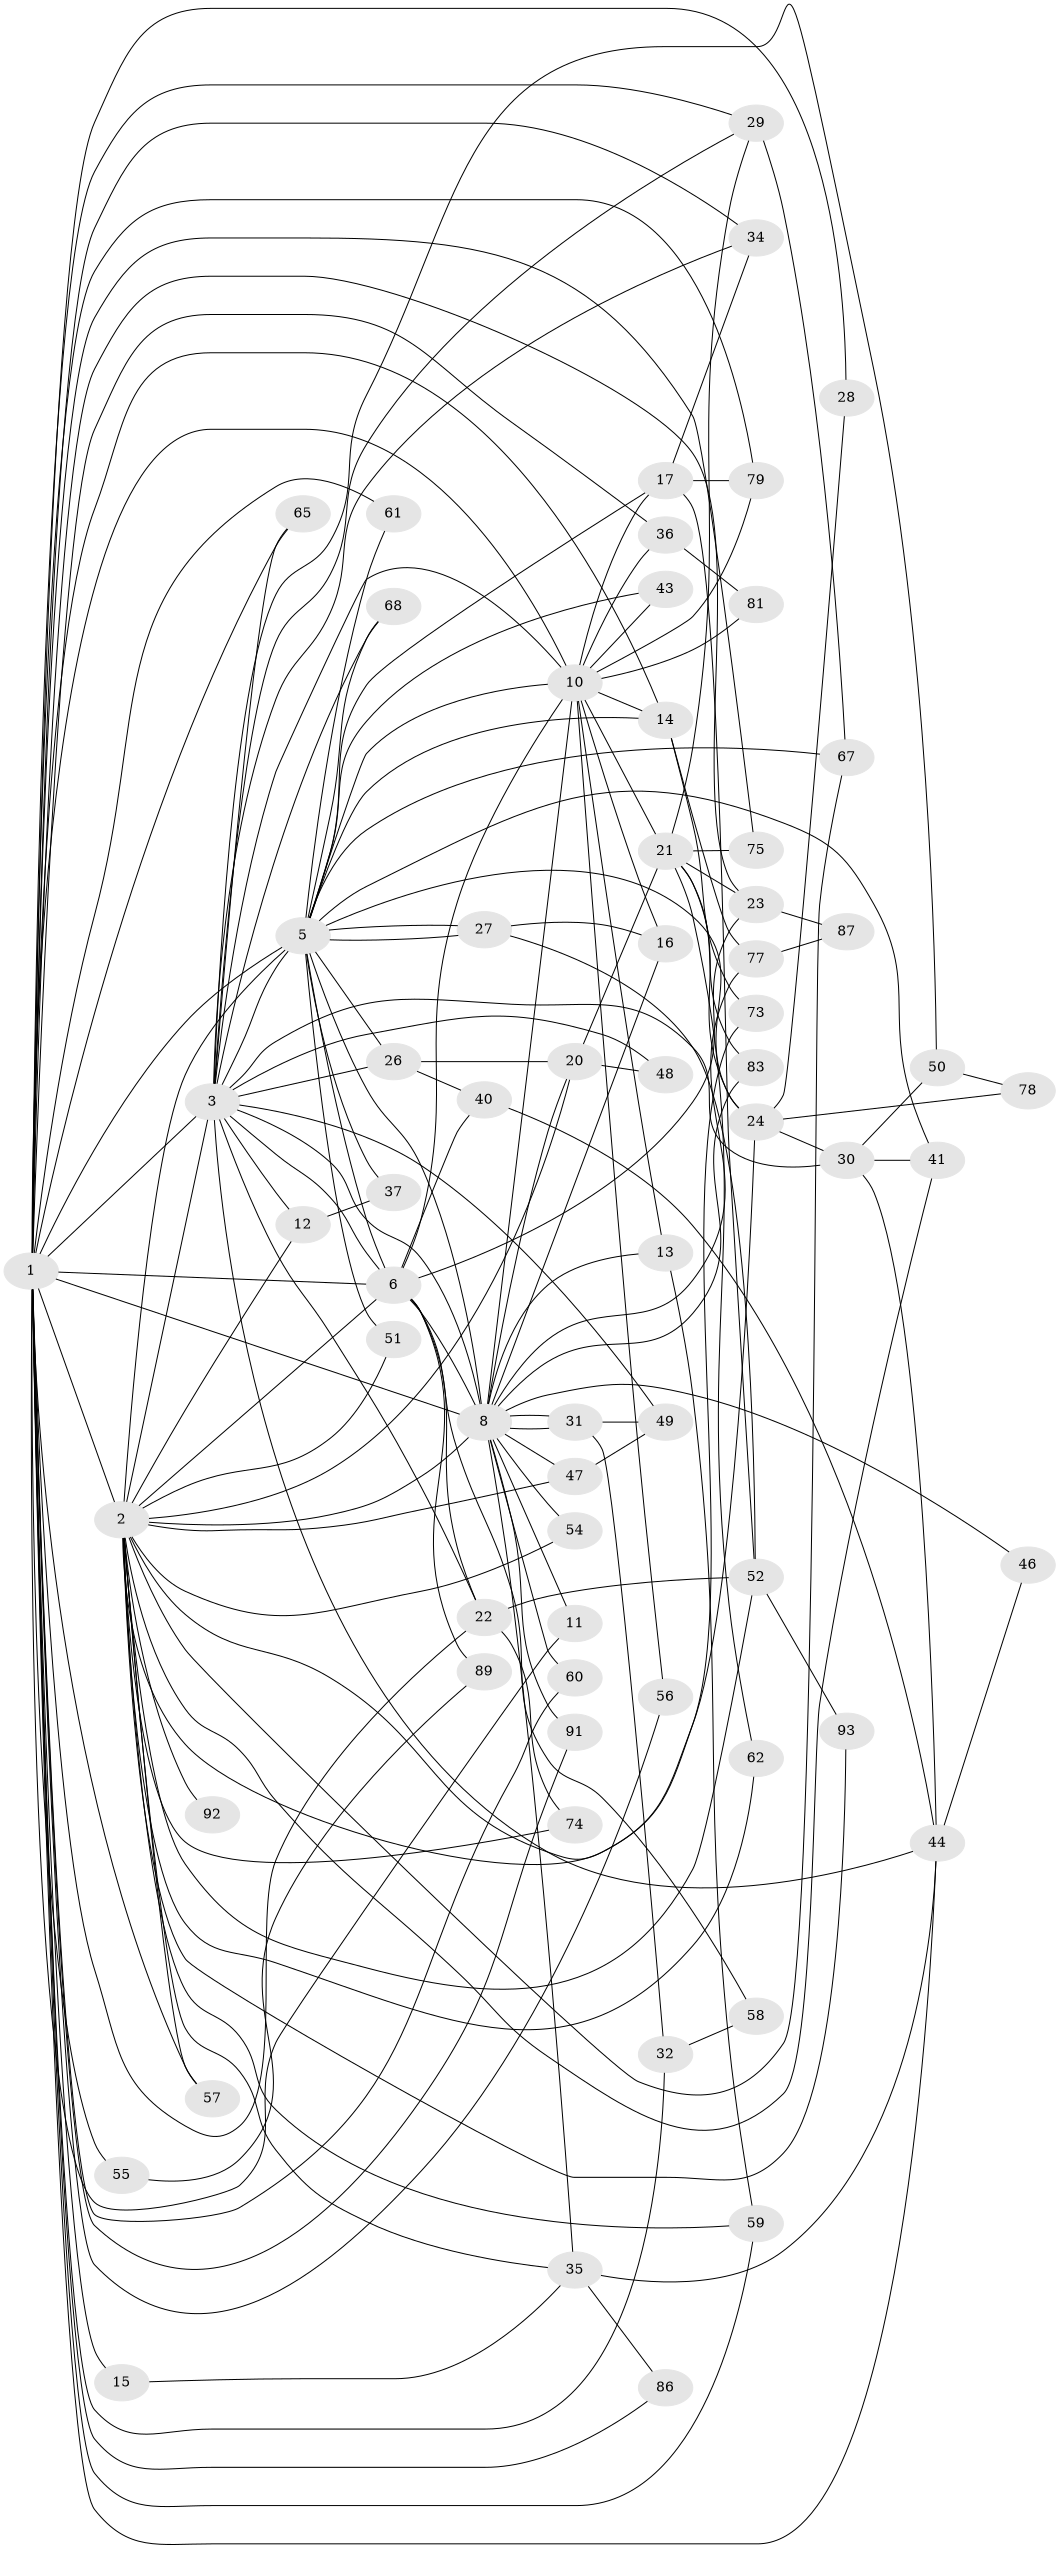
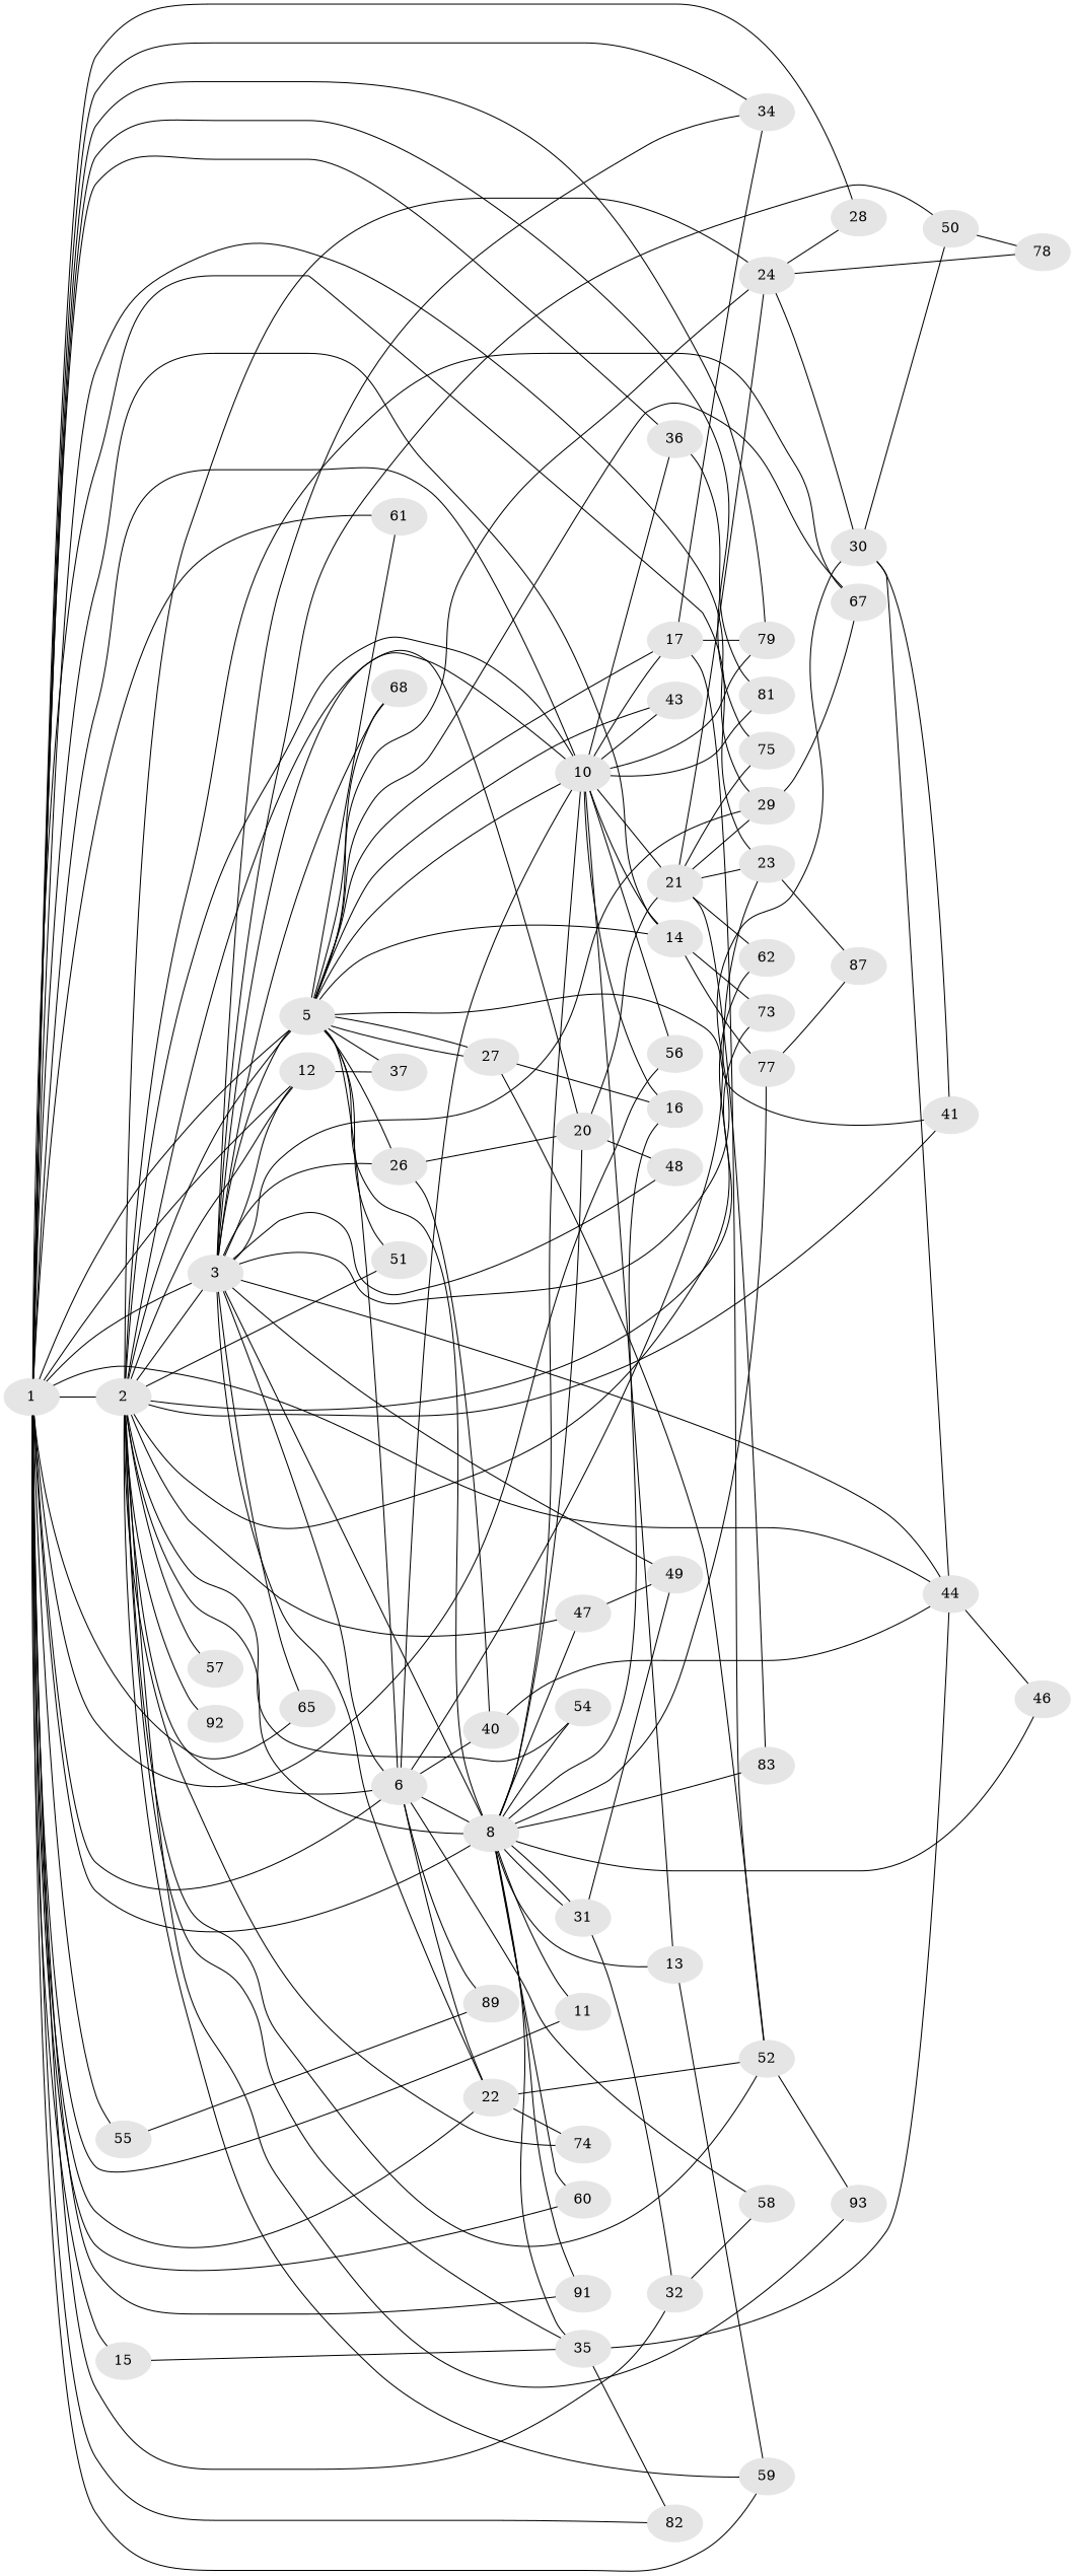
  graph {
    rankdir=LR
    node [color=gray90 style=filled]
    1 [super="+7"]
    2 [super="+4"]
    3 [super="+19"]
    5 [super="+9"]
    6 [super="+66"]
    8 [super="+38"]
    10 [super="+70"]
    11
    14 [super="+72"]
    15
    22 [super="+25"]
    23 [super="+64"]
    28
    29 [super="+88"]
    32
    34 [super="+84"]
    36
    44 [super="+71"]
    n19 [label=65]
    55
    56
    57
    59
    60
    61
    75
    79
-   86
+   86 [label=82]
    91
    12
    20
    24 [super="+63"]
    35 [super="+65"]
    41 [super="+90"]
    n35 [label=62]
    47
    51
    52 [super="+69"]
    54
    67 [super="+85"]
    73
    74
    92
    93
    26 [super="+39"]
    30 [super="+83"]
    48
    49 [super="+80"]
    50
    68
    17
    27 [super="+76"]
    37
    43
    40 [super="+62"]
    58
    89
    16 [super="+18"]
    13 [super="+82"]
    31
    46
    n62 [label=83]
    77
    21 [super="+33"]
    81
    87
    78
    1 -- 2 [weight=4]
    1 -- 3 [weight=2]
    1 -- 5 [weight=4]
    1 -- 6 [weight=2]
    1 -- 8 [weight=3]
    1 -- 10 [weight=2]
    1 -- 11
    1 -- 14
    1 -- 15 [weight=2]
    1 -- 22
    1 -- 23
    1 -- 28
    1 -- 29 [weight=2]
    1 -- 32
    1 -- 34
    1 -- 36
    1 -- 44
    1 -- n19
    1 -- 55
    1 -- 56
-   1 -- 57
+   1 -- 12
    1 -- 59
    1 -- 60
    1 -- 61
    1 -- 75
    1 -- 79
    1 -- 86
    1 -- 91
    2 -- 3 [weight=3]
    2 -- 5 [weight=4]
    2 -- 6 [weight=2]
    2 -- 8 [weight=2]
+   2 -- 10 [weight=2]
    2 -- 57
    2 -- 59
    2 -- 12
    2 -- 20
    2 -- 24
    2 -- 35
    2 -- 41
    2 -- n35
    2 -- 47
    2 -- 51
    2 -- 52
    2 -- 54
    2 -- 67
    2 -- 73
    2 -- 74
    2 -- 92
    2 -- 93
    3 -- 5 [weight=2]
    3 -- 6 [weight=2]
    3 -- 8
    3 -- 10
    3 -- 22
    3 -- 29
    3 -- 34
    3 -- 44
    3 -- n19
    3 -- 12
    3 -- 26
    3 -- 30
    3 -- 48
    3 -- 49
    3 -- 50
    3 -- 68
    5 -- 6 [weight=2]
    5 -- 8 [weight=2]
    5 -- 10 [weight=2]
    5 -- 14
    5 -- 61
    5 -- 24
    5 -- 41
    5 -- 51
    5 -- 67
    5 -- 26 [weight=2]
    5 -- 68
    5 -- 17
    5 -- 27
    5 -- 27
    5 -- 37
    5 -- 43
    6 -- 8
    6 -- 10
    6 -- 22
    6 -- 23
    6 -- 40
    6 -- 58
    6 -- 89
    8 -- 10
    8 -- 11
    8 -- 60
    8 -- 91
    8 -- 20
    8 -- 35
    8 -- 47
    8 -- 54
    8 -- 16
    8 -- 13
    8 -- 31
    8 -- 31
    8 -- 46
    8 -- n62
    8 -- 77
    10 -- 14
    10 -- 36
    10 -- 56
    10 -- 79 [weight=2]
    10 -- 17
    10 -- 43
    10 -- 16
    10 -- 13
    10 -- 21
    10 -- 81
    14 -- 73
    14 -- 77
    15 -- 35
    22 -- 52
    22 -- 74
    23 -- 87
    29 -- 67
    32 -- 58
    36 -- 81
    44 -- 46
    55 -- 89
    12 -- 37
    20 -- 48
    20 -- 21
    24 -- 28
    24 -- 30
    24 -- 78
    35 -- 44
    35 -- 86
    47 -- 49
    52 -- 93
    26 -- 20
    26 -- 40
    30 -- 44
    30 -- 41
    30 -- 50
    50 -- 78
    17 -- 34
    17 -- 79
    17 -- 52
    27 -- 52
    27 -- 16
    40 -- 44
    13 -- 59
    31 -- 32
    31 -- 49
    77 -- 87
    21 -- 23
    21 -- 29
    21 -- 75
    21 -- 24
    21 -- n35
    21 -- n62
  }
